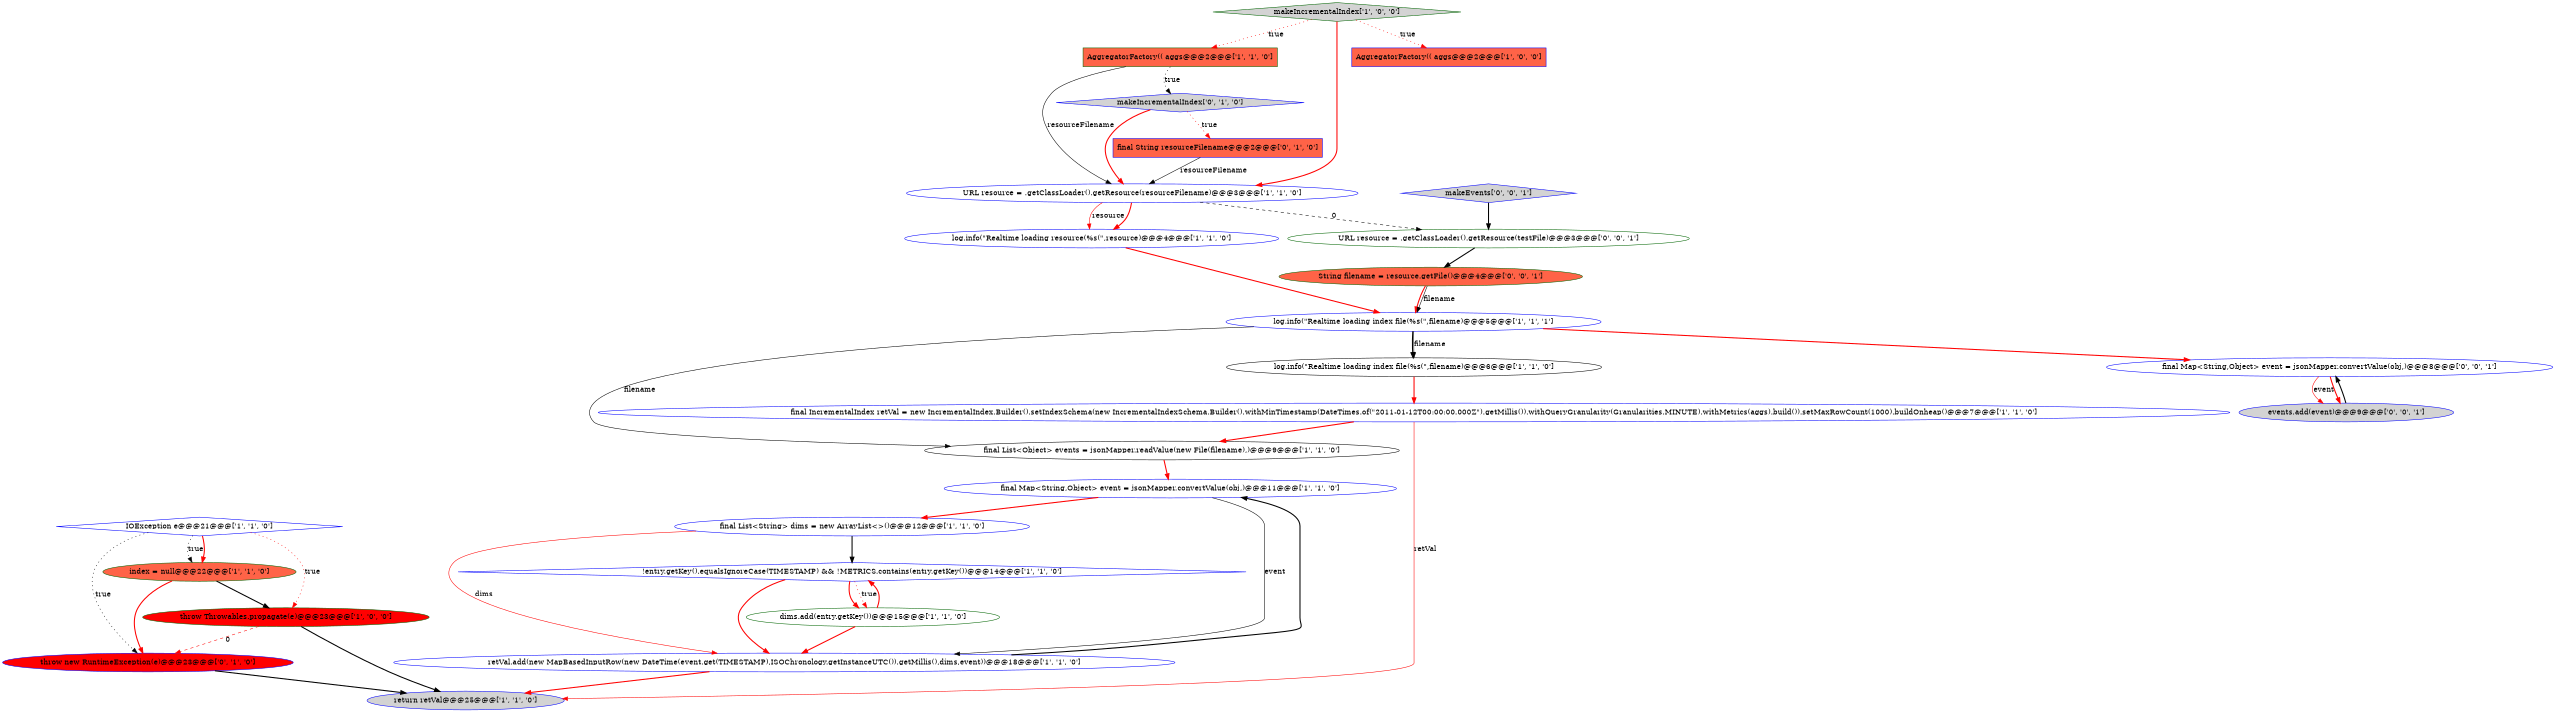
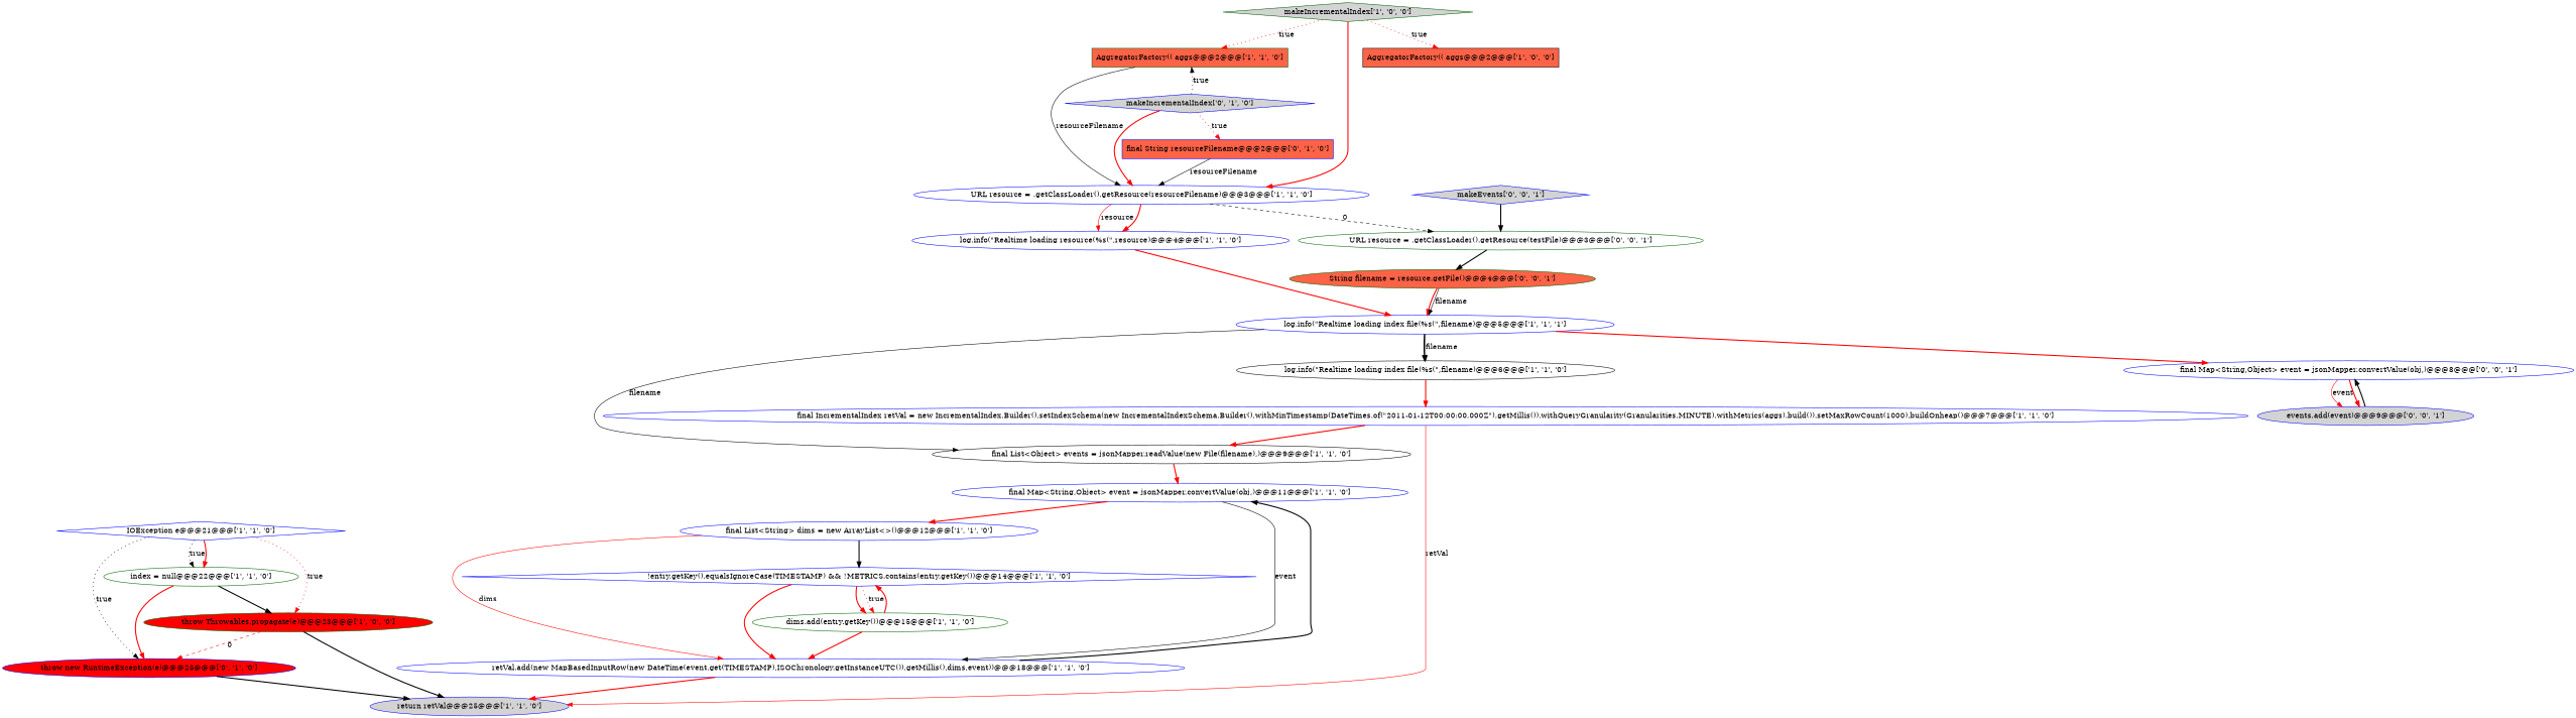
  digraph {
    node [color=blue fillcolor=white shape=ellipse style=filled]
    edge [color=red style=bold]
    n1 [label="log.info(\"Realtime loading resource(%s(\",resource)@@@4@@@['1', '1', '0']"]
    n2 [label="log.info(\"Realtime loading index file(%s(\",filename)@@@5@@@['1', '1', '1']"]
    n3 [color=black label="final List<Object> events = jsonMapper.readValue(new File(filename),)@@@9@@@['1', '1', '0']"]
    n4 [color=black label="log.info(\"Realtime loading index file(%s(\",filename)@@@6@@@['1', '1', '0']"]
    n5 [label="final Map<String,Object> event = jsonMapper.convertValue(obj,)@@@8@@@['0', '0', '1']"]
    n6 [label="final Map<String,Object> event = jsonMapper.convertValue(obj,)@@@11@@@['1', '1', '0']"]
    n7 [label="final List<String> dims = new ArrayList<>()@@@12@@@['1', '1', '0']"]
    n8 [label="retVal.add(new MapBasedInputRow(new DateTime(event.get(TIMESTAMP),ISOChronology.getInstanceUTC()).getMillis(),dims,event))@@@18@@@['1', '1', '0']"]
    n9 [label="!entry.getKey().equalsIgnoreCase(TIMESTAMP) && !METRICS.contains(entry.getKey())@@@14@@@['1', '1', '0']" shape=diamond]
    n10 [fillcolor=lightgray label="return retVal@@@25@@@['1', '1', '0']"]
    n11 [color=darkgreen label="dims.add(entry.getKey())@@@15@@@['1', '1', '0']"]
    n12 [label="IOException e@@@21@@@['1', '1', '0']" shape=diamond]
    n13 [fillcolor=red label="throw new RuntimeException(e)@@@23@@@['0', '1', '0']"]
-   n14 [color=darkgreen fillcolor=tomato label="index = null@@@22@@@['1', '1', '0']"]
+   n14 [color=darkgreen label="index = null@@@22@@@['1', '1', '0']"]
    n15 [color=darkgreen fillcolor=red label="throw Throwables.propagate(e)@@@23@@@['1', '0', '0']"]
    n16 [label="final IncrementalIndex retVal = new IncrementalIndex.Builder().setIndexSchema(new IncrementalIndexSchema.Builder().withMinTimestamp(DateTimes.of(\"2011-01-12T00:00:00.000Z\").getMillis()).withQueryGranularity(Granularities.MINUTE).withMetrics(aggs).build()).setMaxRowCount(1000).buildOnheap()@@@7@@@['1', '1', '0']"]
    n17 [color=darkgreen fillcolor=tomato label="AggregatorFactory(( aggs@@@2@@@['1', '1', '0']" shape=box]
    n18 [label="URL resource = .getClassLoader().getResource(resourceFilename)@@@3@@@['1', '1', '0']"]
    n19 [color=darkgreen label="URL resource = .getClassLoader().getResource(testFile)@@@3@@@['0', '0', '1']"]
    n20 [fillcolor=tomato label="final String resourceFilename@@@2@@@['0', '1', '0']" shape=box]
    n21 [color=darkgreen fillcolor=tomato label="String filename = resource.getFile()@@@4@@@['0', '0', '1']"]
    n22 [fillcolor=lightgray label="makeEvents['0', '0', '1']" shape=diamond]
-   n23 [fillcolor=tomato label="AggregatorFactory(( aggs@@@2@@@['1', '0', '0']" shape=box]
+   n23 [color=black fillcolor=tomato label="AggregatorFactory(( aggs@@@2@@@['1', '0', '0']" shape=box]
    n24 [color=darkgreen fillcolor=lightgray label="makeIncrementalIndex['1', '0', '0']" shape=diamond]
    n25 [fillcolor=lightgray label="makeIncrementalIndex['0', '1', '0']" shape=diamond]
    n26 [fillcolor=lightgray label="events.add(event)@@@9@@@['0', '0', '1']"]
    n1 -> n2
    n2 -> n3 [color=black label=filename style=solid]
    n2 -> n4 [color=black]
    n2 -> n4 [color=black label=filename style=solid]
    n2 -> n5
    n3 -> n6
    n4 -> n16
    n5 -> n26 [label=event style=solid]
    n5 -> n26
    n6 -> n7
    n6 -> n8 [color=black label=event style=solid]
    n7 -> n8 [label=dims style=solid]
    n7 -> n9 [color=black]
    n8 -> n6 [color=black]
    n8 -> n10
    n9 -> n8
    n9 -> n11
    n9 -> n11 [label=true style=dotted]
    n11 -> n8
    n11 -> n9
    n12 -> n13 [color=black label=true style=dotted]
    n12 -> n14 [color=black label=true style=dotted]
    n12 -> n14
    n12 -> n15 [label=true style=dotted]
    n13 -> n10 [color=black]
    n14 -> n13
    n14 -> n15 [color=black]
    n15 -> n10 [color=black]
    n15 -> n13 [label=0 style=dashed]
    n16 -> n3
    n16 -> n10 [label=retVal style=solid]
    n17 -> n18 [color=black label=resourceFilename style=solid]
    n18 -> n1 [label=resource style=solid]
    n18 -> n1
    n18 -> n19 [color=black label=0 style=dashed]
    n19 -> n21 [color=black]
    n20 -> n18 [color=black label=resourceFilename style=solid]
    n21 -> n2
    n21 -> n2 [color=black label=filename style=solid]
    n22 -> n19 [color=black]
    n24 -> n17 [label=true style=dotted]
    n24 -> n18
    n24 -> n23 [label=true style=dotted]
-   n17 -> n25 [color=black label=true style=dotted]
+   n25 -> n17 [color=black label=true style=dotted]
    n25 -> n18
    n25 -> n20 [label=true style=dotted]
    n26 -> n5 [color=black]
  }
